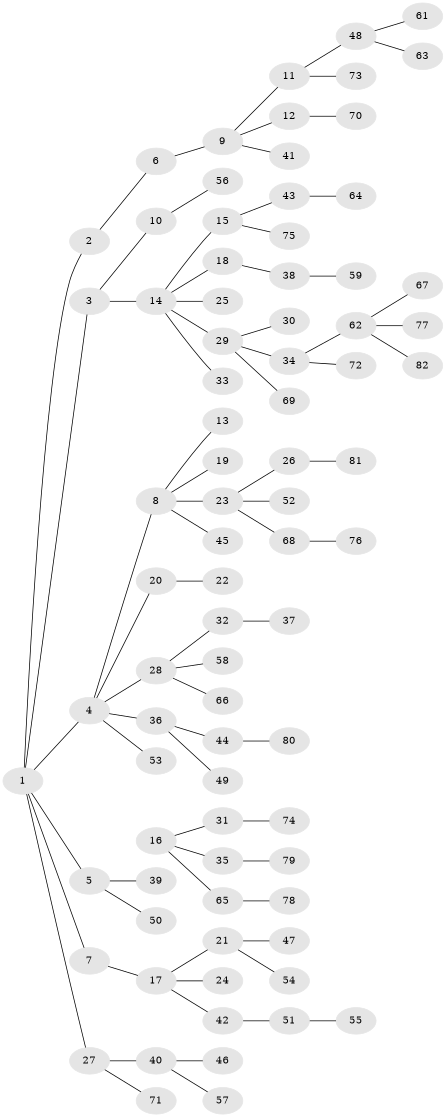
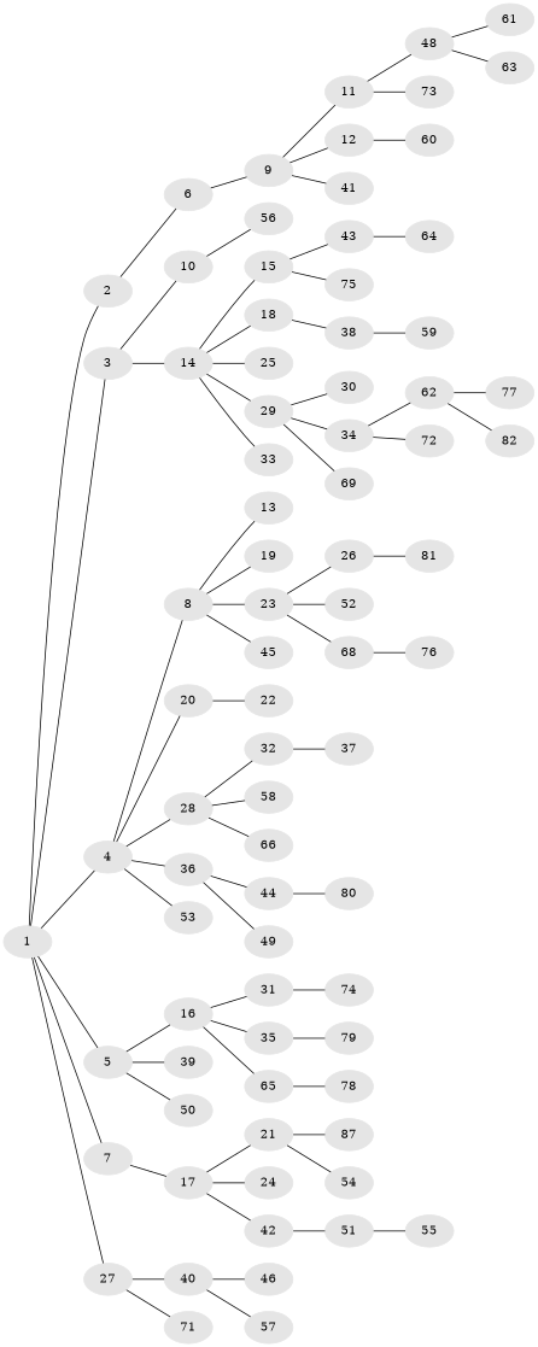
  graph {
    rankdir=LR
    node [color=gray90 style=filled]
    edge [weight=1.0]
    1
    2
    3
    4
    5
    7
    27
    6
    10
    14
    8
    20
    28
    36
    53
    16
    39
    50
    17
    40
    71
    9
    56
    15
    18
    25
    29
    33
    13
    19
    23
    45
    22
    32
    58
    66
    44
    49
    31
    35
    65
    11
    12
    41
    21
    24
    42
    26
    52
    68
    48
    73
-   60 [label=70]
+   60
    61
    63
    43
    75
    38
    30
    34
    69
    64
    74
    79
    78
-   47
+   47 [label=87]
    54
    51
    59
    81
    76
    46
    57
    37
    62
    72
-   67
    77
    82
    80
    55
    1 -- 2
    1 -- 3
    1 -- 4
    1 -- 5
    1 -- 7
    1 -- 27
    2 -- 6
    3 -- 10
    3 -- 14
    4 -- 8
    4 -- 20
    4 -- 28
    4 -- 36
    4 -- 53
+   5 -- 16
    5 -- 39 [weight=3.0]
    5 -- 50
    7 -- 17
    27 -- 40
    27 -- 71
    6 -- 9
    10 -- 56
    14 -- 15
    14 -- 18
    14 -- 25 [weight=2.0]
    14 -- 29
    14 -- 33
    8 -- 13
    8 -- 19
    8 -- 23
    8 -- 45
    20 -- 22 [weight=2.0]
    28 -- 32
    28 -- 58
    28 -- 66
    36 -- 44
    36 -- 49
    16 -- 31
    16 -- 35
    16 -- 65
    17 -- 21
    17 -- 24 [weight=2.0]
    17 -- 42
    40 -- 46
    40 -- 57
    9 -- 11
    9 -- 12
    9 -- 41
    15 -- 43
    15 -- 75
    18 -- 38
    29 -- 30 [weight=2.0]
    29 -- 34
    29 -- 69
    23 -- 26
    23 -- 52
    23 -- 68
    32 -- 37
    44 -- 80
    31 -- 74
    35 -- 79
    65 -- 78
    11 -- 48
    11 -- 73
    12 -- 60
    21 -- 47
    21 -- 54
    42 -- 51
    26 -- 81
    68 -- 76
    48 -- 61
    48 -- 63
    43 -- 64
    38 -- 59
    34 -- 62
    34 -- 72
    51 -- 55
-   62 -- 67
    62 -- 77
    62 -- 82
  }
